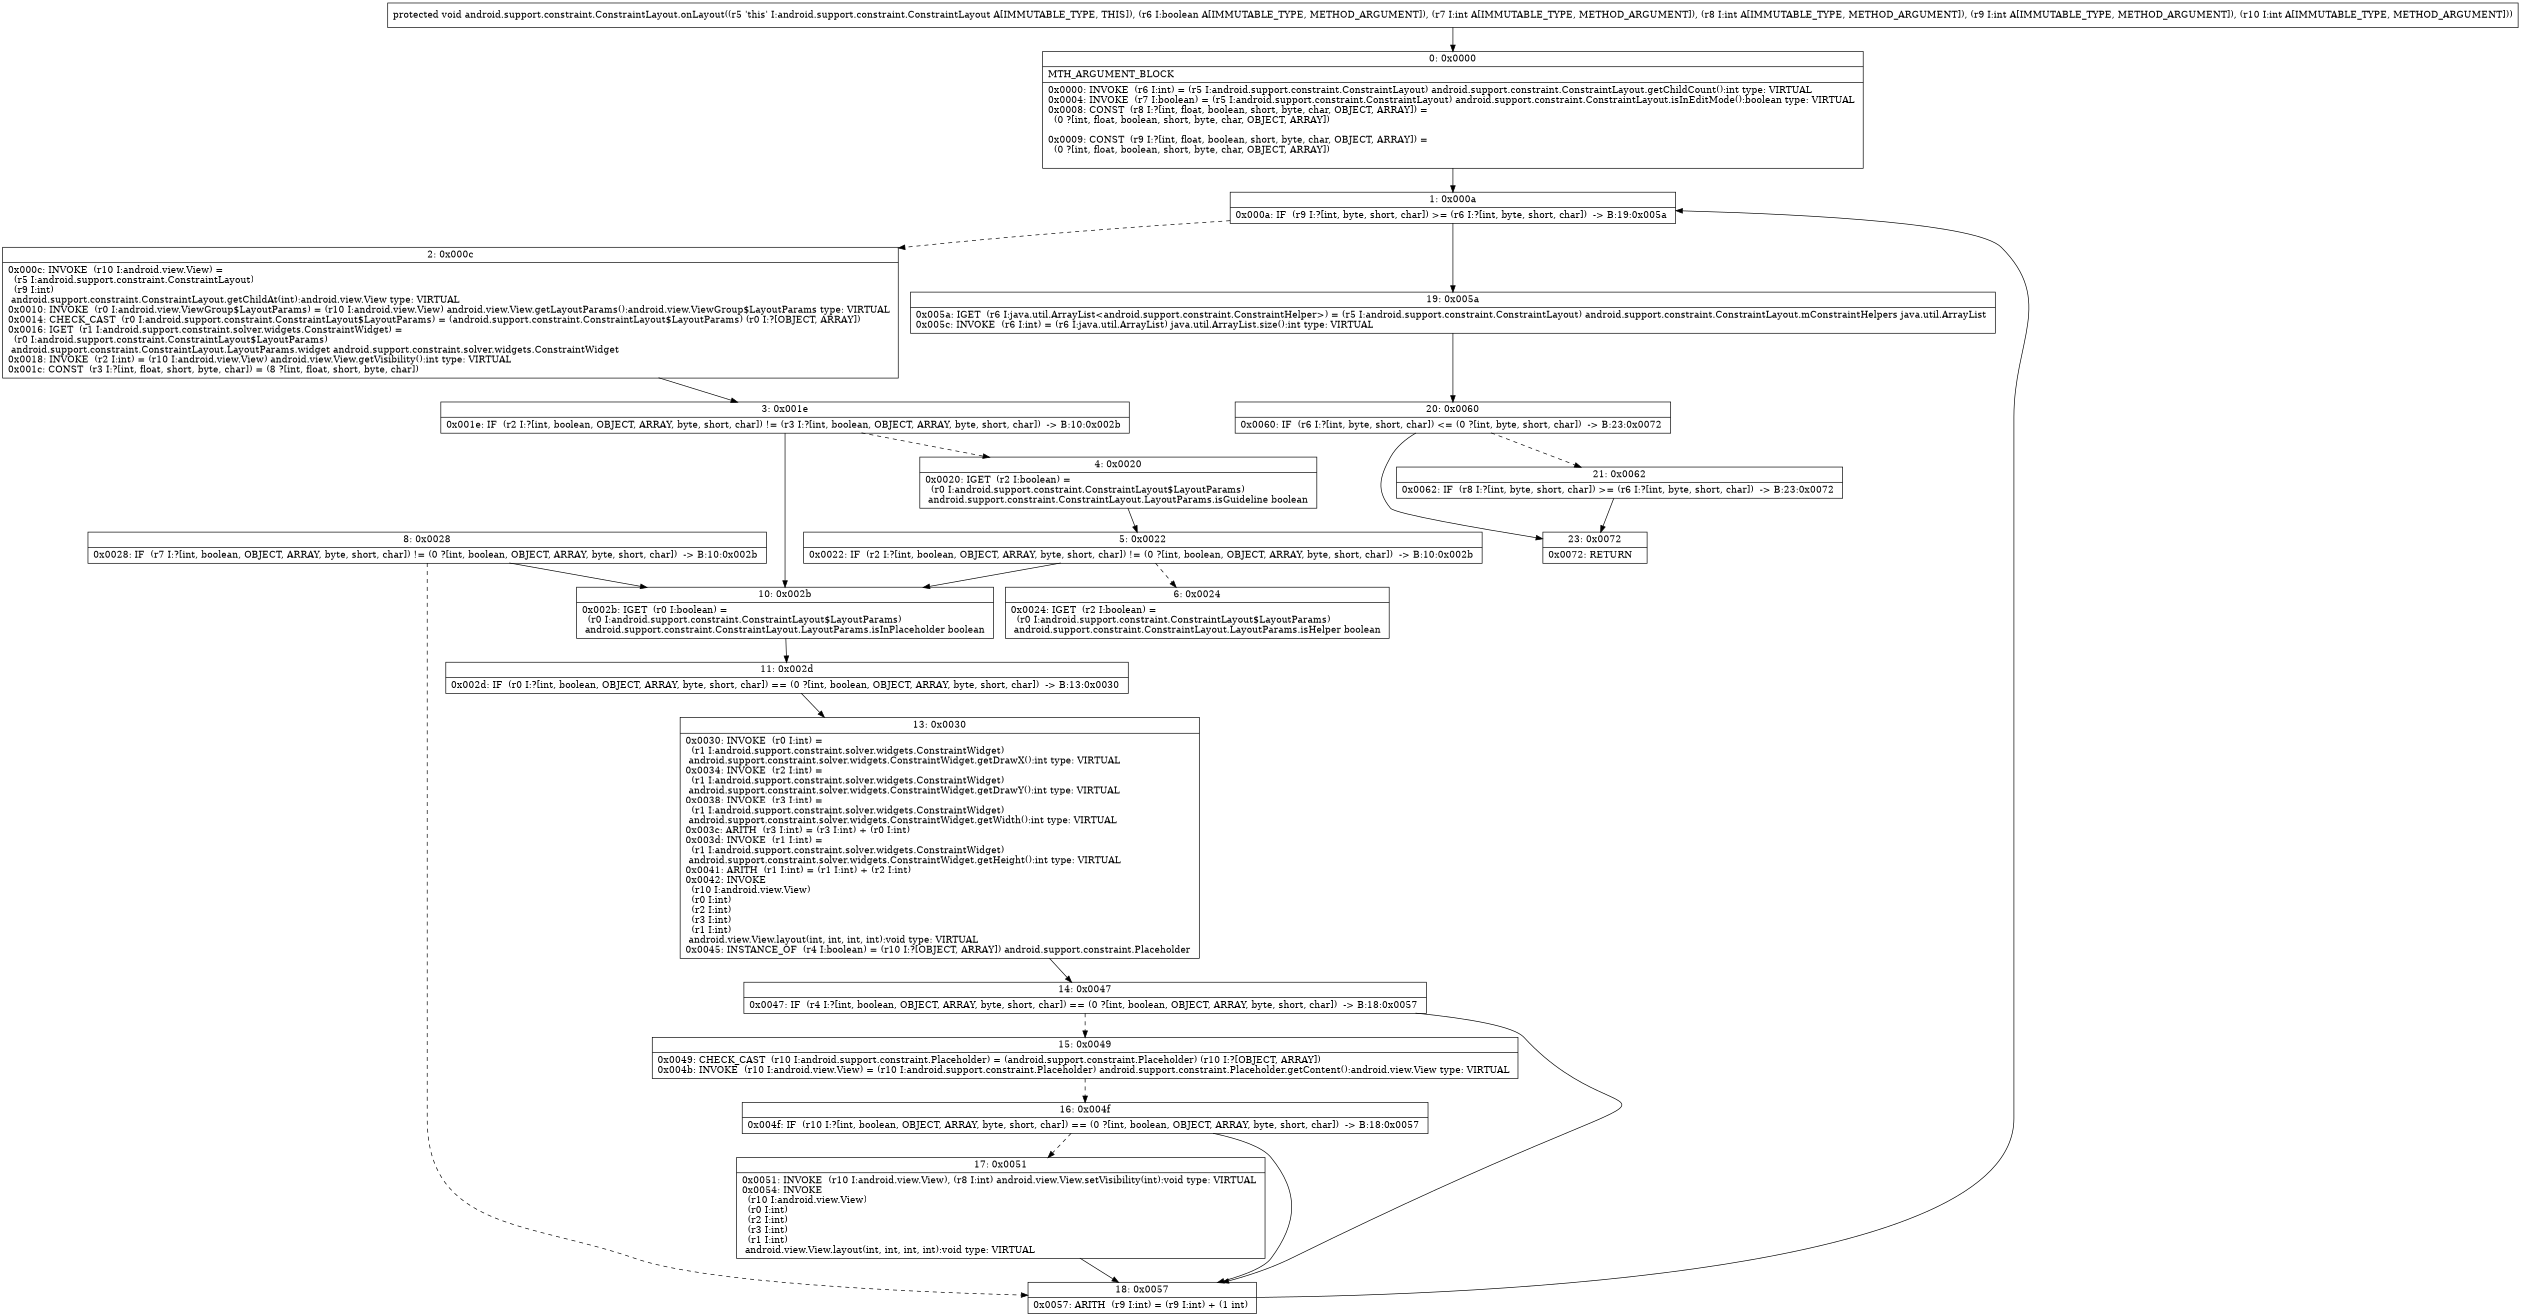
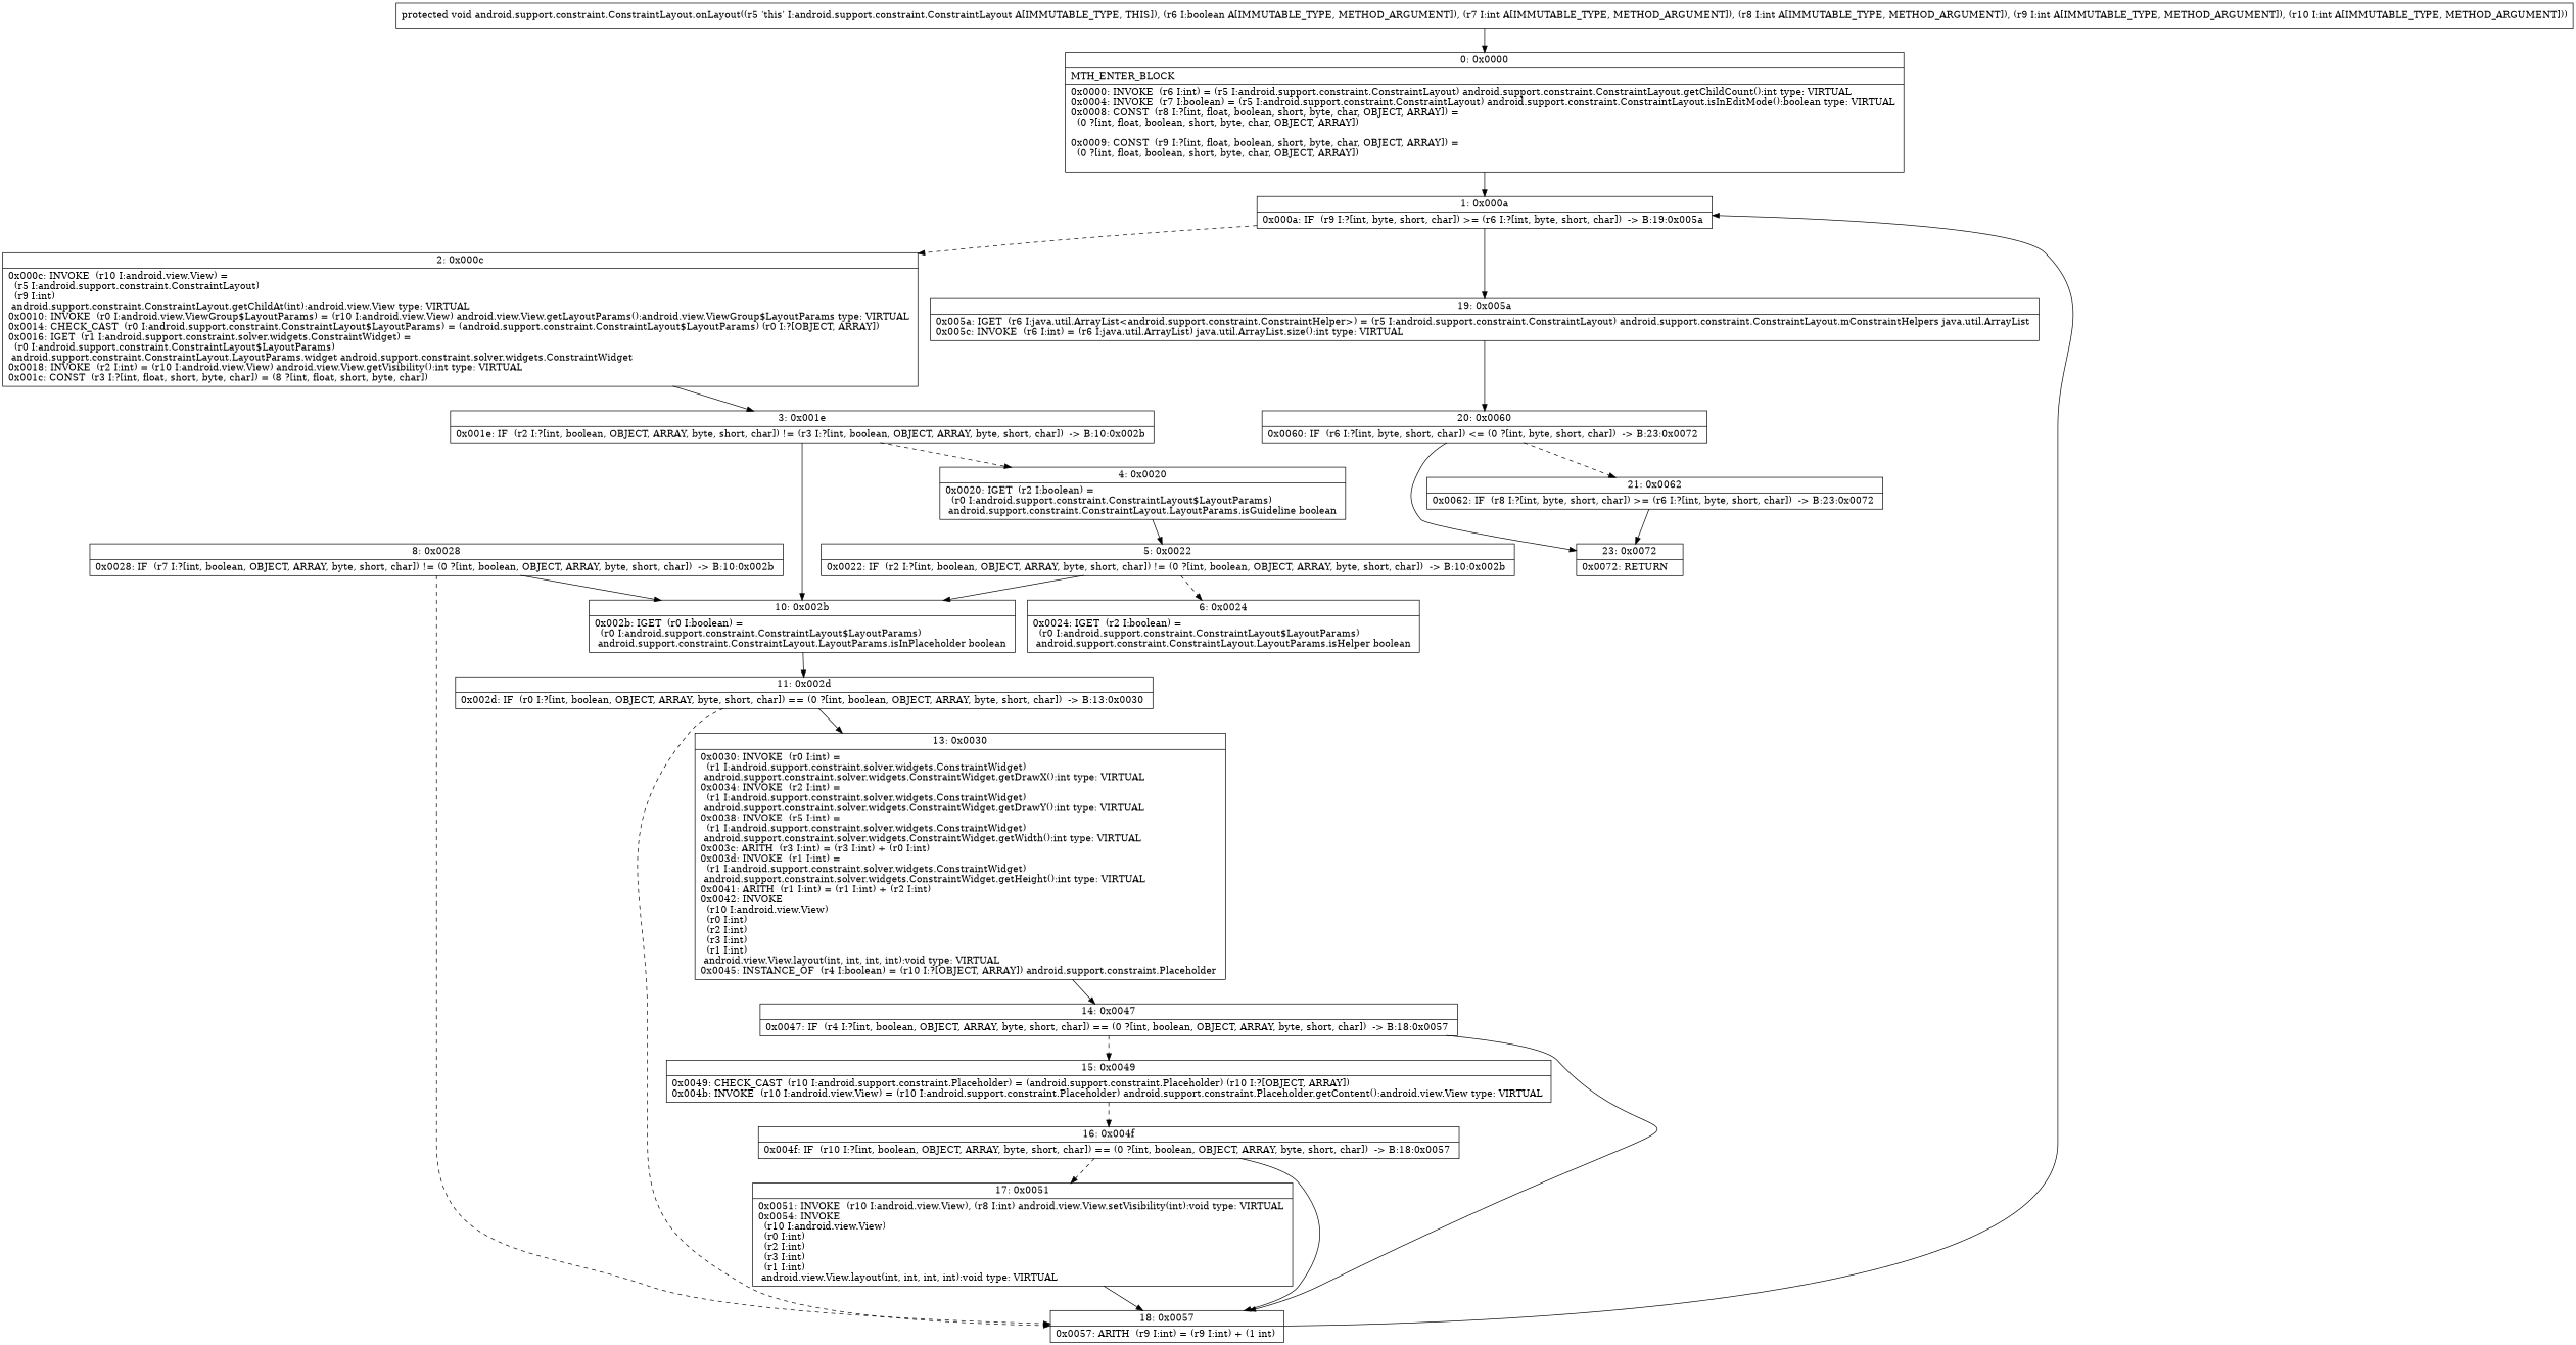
  digraph {
    node [shape=record]
-   n1 [label="{0\:\ 0x0000|MTH_ARGUMENT_BLOCK\l|0x0000: INVOKE  (r6 I:int) = (r5 I:android.support.constraint.ConstraintLayout) android.support.constraint.ConstraintLayout.getChildCount():int type: VIRTUAL \l0x0004: INVOKE  (r7 I:boolean) = (r5 I:android.support.constraint.ConstraintLayout) android.support.constraint.ConstraintLayout.isInEditMode():boolean type: VIRTUAL \l0x0008: CONST  (r8 I:?[int, float, boolean, short, byte, char, OBJECT, ARRAY]) = \l  (0 ?[int, float, boolean, short, byte, char, OBJECT, ARRAY])\l \l0x0009: CONST  (r9 I:?[int, float, boolean, short, byte, char, OBJECT, ARRAY]) = \l  (0 ?[int, float, boolean, short, byte, char, OBJECT, ARRAY])\l \l}"]
+   n1 [label="{0\:\ 0x0000|MTH_ENTER_BLOCK\l|0x0000: INVOKE  (r6 I:int) = (r5 I:android.support.constraint.ConstraintLayout) android.support.constraint.ConstraintLayout.getChildCount():int type: VIRTUAL \l0x0004: INVOKE  (r7 I:boolean) = (r5 I:android.support.constraint.ConstraintLayout) android.support.constraint.ConstraintLayout.isInEditMode():boolean type: VIRTUAL \l0x0008: CONST  (r8 I:?[int, float, boolean, short, byte, char, OBJECT, ARRAY]) = \l  (0 ?[int, float, boolean, short, byte, char, OBJECT, ARRAY])\l \l0x0009: CONST  (r9 I:?[int, float, boolean, short, byte, char, OBJECT, ARRAY]) = \l  (0 ?[int, float, boolean, short, byte, char, OBJECT, ARRAY])\l \l}"]
    n2 [label="{1\:\ 0x000a|0x000a: IF  (r9 I:?[int, byte, short, char]) \>= (r6 I:?[int, byte, short, char])  \-\> B:19:0x005a \l}"]
    n3 [label="{2\:\ 0x000c|0x000c: INVOKE  (r10 I:android.view.View) = \l  (r5 I:android.support.constraint.ConstraintLayout)\l  (r9 I:int)\l android.support.constraint.ConstraintLayout.getChildAt(int):android.view.View type: VIRTUAL \l0x0010: INVOKE  (r0 I:android.view.ViewGroup$LayoutParams) = (r10 I:android.view.View) android.view.View.getLayoutParams():android.view.ViewGroup$LayoutParams type: VIRTUAL \l0x0014: CHECK_CAST  (r0 I:android.support.constraint.ConstraintLayout$LayoutParams) = (android.support.constraint.ConstraintLayout$LayoutParams) (r0 I:?[OBJECT, ARRAY]) \l0x0016: IGET  (r1 I:android.support.constraint.solver.widgets.ConstraintWidget) = \l  (r0 I:android.support.constraint.ConstraintLayout$LayoutParams)\l android.support.constraint.ConstraintLayout.LayoutParams.widget android.support.constraint.solver.widgets.ConstraintWidget \l0x0018: INVOKE  (r2 I:int) = (r10 I:android.view.View) android.view.View.getVisibility():int type: VIRTUAL \l0x001c: CONST  (r3 I:?[int, float, short, byte, char]) = (8 ?[int, float, short, byte, char]) \l}"]
    n4 [label="{19\:\ 0x005a|0x005a: IGET  (r6 I:java.util.ArrayList\<android.support.constraint.ConstraintHelper\>) = (r5 I:android.support.constraint.ConstraintLayout) android.support.constraint.ConstraintLayout.mConstraintHelpers java.util.ArrayList \l0x005c: INVOKE  (r6 I:int) = (r6 I:java.util.ArrayList) java.util.ArrayList.size():int type: VIRTUAL \l}"]
    n5 [label="{3\:\ 0x001e|0x001e: IF  (r2 I:?[int, boolean, OBJECT, ARRAY, byte, short, char]) != (r3 I:?[int, boolean, OBJECT, ARRAY, byte, short, char])  \-\> B:10:0x002b \l}"]
    n6 [label="{20\:\ 0x0060|0x0060: IF  (r6 I:?[int, byte, short, char]) \<= (0 ?[int, byte, short, char])  \-\> B:23:0x0072 \l}"]
    n7 [label="{4\:\ 0x0020|0x0020: IGET  (r2 I:boolean) = \l  (r0 I:android.support.constraint.ConstraintLayout$LayoutParams)\l android.support.constraint.ConstraintLayout.LayoutParams.isGuideline boolean \l}"]
    n8 [label="{10\:\ 0x002b|0x002b: IGET  (r0 I:boolean) = \l  (r0 I:android.support.constraint.ConstraintLayout$LayoutParams)\l android.support.constraint.ConstraintLayout.LayoutParams.isInPlaceholder boolean \l}"]
    n9 [label="{5\:\ 0x0022|0x0022: IF  (r2 I:?[int, boolean, OBJECT, ARRAY, byte, short, char]) != (0 ?[int, boolean, OBJECT, ARRAY, byte, short, char])  \-\> B:10:0x002b \l}"]
    n10 [label="{11\:\ 0x002d|0x002d: IF  (r0 I:?[int, boolean, OBJECT, ARRAY, byte, short, char]) == (0 ?[int, boolean, OBJECT, ARRAY, byte, short, char])  \-\> B:13:0x0030 \l}"]
    n11 [label="{6\:\ 0x0024|0x0024: IGET  (r2 I:boolean) = \l  (r0 I:android.support.constraint.ConstraintLayout$LayoutParams)\l android.support.constraint.ConstraintLayout.LayoutParams.isHelper boolean \l}"]
    n12 [label="{8\:\ 0x0028|0x0028: IF  (r7 I:?[int, boolean, OBJECT, ARRAY, byte, short, char]) != (0 ?[int, boolean, OBJECT, ARRAY, byte, short, char])  \-\> B:10:0x002b \l}"]
    n13 [label="{18\:\ 0x0057|0x0057: ARITH  (r9 I:int) = (r9 I:int) + (1 int) \l}"]
-   n14 [label="{13\:\ 0x0030|0x0030: INVOKE  (r0 I:int) = \l  (r1 I:android.support.constraint.solver.widgets.ConstraintWidget)\l android.support.constraint.solver.widgets.ConstraintWidget.getDrawX():int type: VIRTUAL \l0x0034: INVOKE  (r2 I:int) = \l  (r1 I:android.support.constraint.solver.widgets.ConstraintWidget)\l android.support.constraint.solver.widgets.ConstraintWidget.getDrawY():int type: VIRTUAL \l0x0038: INVOKE  (r3 I:int) = \l  (r1 I:android.support.constraint.solver.widgets.ConstraintWidget)\l android.support.constraint.solver.widgets.ConstraintWidget.getWidth():int type: VIRTUAL \l0x003c: ARITH  (r3 I:int) = (r3 I:int) + (r0 I:int) \l0x003d: INVOKE  (r1 I:int) = \l  (r1 I:android.support.constraint.solver.widgets.ConstraintWidget)\l android.support.constraint.solver.widgets.ConstraintWidget.getHeight():int type: VIRTUAL \l0x0041: ARITH  (r1 I:int) = (r1 I:int) + (r2 I:int) \l0x0042: INVOKE  \l  (r10 I:android.view.View)\l  (r0 I:int)\l  (r2 I:int)\l  (r3 I:int)\l  (r1 I:int)\l android.view.View.layout(int, int, int, int):void type: VIRTUAL \l0x0045: INSTANCE_OF  (r4 I:boolean) = (r10 I:?[OBJECT, ARRAY]) android.support.constraint.Placeholder \l}"]
+   n14 [label="{13\:\ 0x0030|0x0030: INVOKE  (r0 I:int) = \l  (r1 I:android.support.constraint.solver.widgets.ConstraintWidget)\l android.support.constraint.solver.widgets.ConstraintWidget.getDrawX():int type: VIRTUAL \l0x0034: INVOKE  (r2 I:int) = \l  (r1 I:android.support.constraint.solver.widgets.ConstraintWidget)\l android.support.constraint.solver.widgets.ConstraintWidget.getDrawY():int type: VIRTUAL \l0x0038: INVOKE  (r5 I:int) = \l  (r1 I:android.support.constraint.solver.widgets.ConstraintWidget)\l android.support.constraint.solver.widgets.ConstraintWidget.getWidth():int type: VIRTUAL \l0x003c: ARITH  (r3 I:int) = (r3 I:int) + (r0 I:int) \l0x003d: INVOKE  (r1 I:int) = \l  (r1 I:android.support.constraint.solver.widgets.ConstraintWidget)\l android.support.constraint.solver.widgets.ConstraintWidget.getHeight():int type: VIRTUAL \l0x0041: ARITH  (r1 I:int) = (r1 I:int) + (r2 I:int) \l0x0042: INVOKE  \l  (r10 I:android.view.View)\l  (r0 I:int)\l  (r2 I:int)\l  (r3 I:int)\l  (r1 I:int)\l android.view.View.layout(int, int, int, int):void type: VIRTUAL \l0x0045: INSTANCE_OF  (r4 I:boolean) = (r10 I:?[OBJECT, ARRAY]) android.support.constraint.Placeholder \l}"]
    n15 [label="{14\:\ 0x0047|0x0047: IF  (r4 I:?[int, boolean, OBJECT, ARRAY, byte, short, char]) == (0 ?[int, boolean, OBJECT, ARRAY, byte, short, char])  \-\> B:18:0x0057 \l}"]
    n16 [label="{15\:\ 0x0049|0x0049: CHECK_CAST  (r10 I:android.support.constraint.Placeholder) = (android.support.constraint.Placeholder) (r10 I:?[OBJECT, ARRAY]) \l0x004b: INVOKE  (r10 I:android.view.View) = (r10 I:android.support.constraint.Placeholder) android.support.constraint.Placeholder.getContent():android.view.View type: VIRTUAL \l}"]
    n17 [label="{16\:\ 0x004f|0x004f: IF  (r10 I:?[int, boolean, OBJECT, ARRAY, byte, short, char]) == (0 ?[int, boolean, OBJECT, ARRAY, byte, short, char])  \-\> B:18:0x0057 \l}"]
    n18 [label="{17\:\ 0x0051|0x0051: INVOKE  (r10 I:android.view.View), (r8 I:int) android.view.View.setVisibility(int):void type: VIRTUAL \l0x0054: INVOKE  \l  (r10 I:android.view.View)\l  (r0 I:int)\l  (r2 I:int)\l  (r3 I:int)\l  (r1 I:int)\l android.view.View.layout(int, int, int, int):void type: VIRTUAL \l}"]
    n19 [label="{21\:\ 0x0062|0x0062: IF  (r8 I:?[int, byte, short, char]) \>= (r6 I:?[int, byte, short, char])  \-\> B:23:0x0072 \l}"]
    n20 [label="{23\:\ 0x0072|0x0072: RETURN   \l}"]
    n21 [label="{protected void android.support.constraint.ConstraintLayout.onLayout((r5 'this' I:android.support.constraint.ConstraintLayout A[IMMUTABLE_TYPE, THIS]), (r6 I:boolean A[IMMUTABLE_TYPE, METHOD_ARGUMENT]), (r7 I:int A[IMMUTABLE_TYPE, METHOD_ARGUMENT]), (r8 I:int A[IMMUTABLE_TYPE, METHOD_ARGUMENT]), (r9 I:int A[IMMUTABLE_TYPE, METHOD_ARGUMENT]), (r10 I:int A[IMMUTABLE_TYPE, METHOD_ARGUMENT])) }"]
    n1 -> n2
    n2 -> n3 [style=dashed]
    n2 -> n4
    n3 -> n5
    n4 -> n6
    n5 -> n7 [style=dashed]
    n5 -> n8
    n6 -> n19 [style=dashed]
    n6 -> n20
    n7 -> n9
    n8 -> n10
    n9 -> n8
    n9 -> n11 [style=dashed]
+   n10 -> n13 [style=dashed]
    n10 -> n14
    n12 -> n8
    n12 -> n13 [style=dashed]
    n13 -> n2
    n14 -> n15
    n15 -> n13
    n15 -> n16 [style=dashed]
    n16 -> n17 [style=dashed]
    n17 -> n13
    n17 -> n18 [style=dashed]
    n18 -> n13
    n19 -> n20
    n21 -> n1
  }
